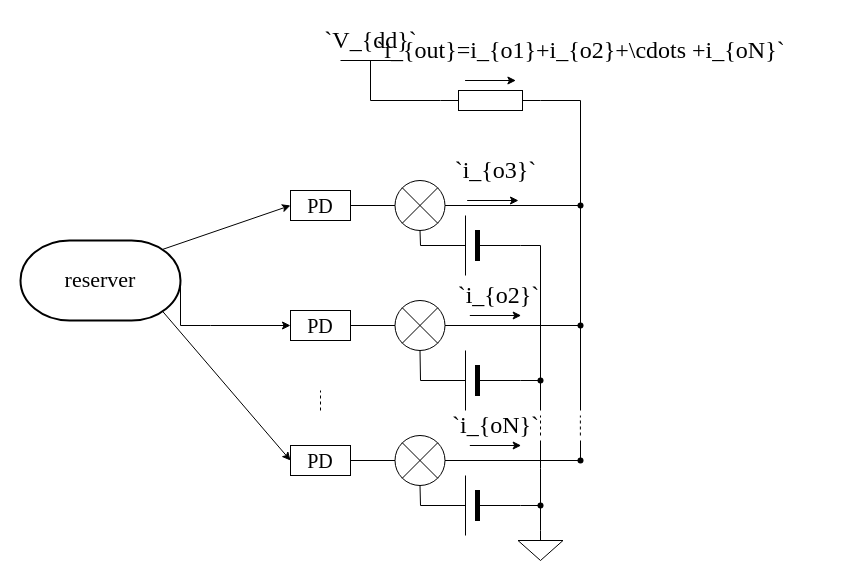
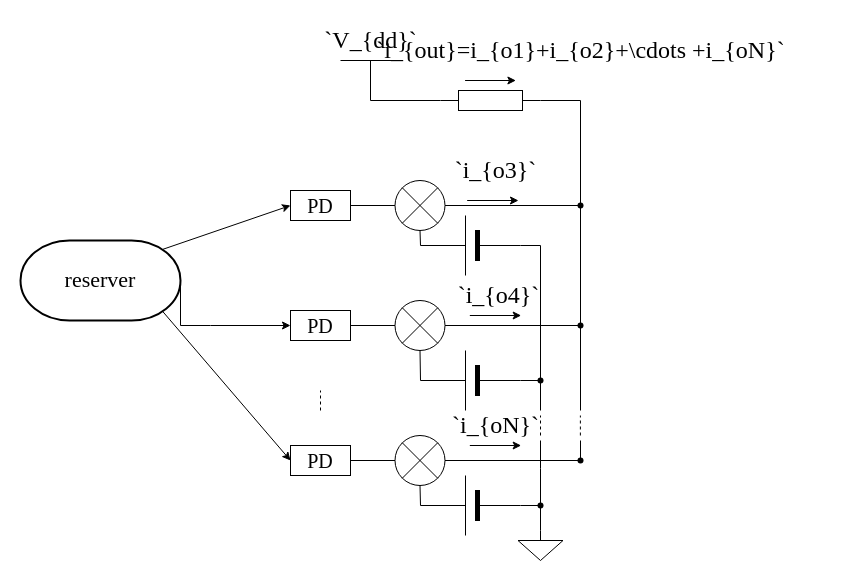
  <mxCell id="0" />
  <mxCell id="1" parent="0" />
  <mxCell id="2" style="edgeStyle=orthogonalEdgeStyle;shape=connector;rounded=0;orthogonalLoop=1;jettySize=auto;html=1;exitX=1;exitY=0.5;exitDx=0;exitDy=0;exitPerimeter=0;entryX=0;entryY=0.5;entryDx=0;entryDy=0;labelBackgroundColor=default;strokeColor=default;fontFamily=Helvetica;fontSize=20;fontColor=default;endArrow=classic;endFill=1;" parent="1" source="3" target="25" edge="1"><mxGeometry relative="1" as="geometry"><Array as="points"><mxPoint x="210" y="325" /><mxPoint x="210" y="325" /></Array></mxGeometry></mxCell>
  <mxCell id="3" value="&lt;font face=&quot;Times New Roman&quot; data-font-src=&quot;https://fonts.googleapis.com/css?family=Zen+Old+Mincho&quot; style=&quot;font-size: 22px;&quot;&gt;reserver&lt;/font&gt;" style="strokeWidth=2;html=1;shape=mxgraph.flowchart.terminator;whiteSpace=wrap;" parent="1" vertex="1"><mxGeometry x="20" y="240" width="160" height="80" as="geometry" /></mxCell>
  <mxCell id="4" style="edgeStyle=orthogonalEdgeStyle;shape=connector;rounded=0;orthogonalLoop=1;jettySize=auto;html=1;exitX=1;exitY=0.5;exitDx=0;exitDy=0;exitPerimeter=0;labelBackgroundColor=default;strokeColor=default;fontFamily=Helvetica;fontSize=17;fontColor=default;endArrow=none;endFill=0;" parent="1" source="6" target="16" edge="1"><mxGeometry relative="1" as="geometry" /></mxCell>
  <mxCell id="5" style="edgeStyle=orthogonalEdgeStyle;rounded=0;orthogonalLoop=1;jettySize=auto;html=1;exitX=0;exitY=0.5;exitDx=0;exitDy=0;exitPerimeter=0;entryX=1;entryY=0.5;entryDx=0;entryDy=0;fontSize=20;endArrow=none;endFill=0;" parent="1" source="6" target="23" edge="1"><mxGeometry relative="1" as="geometry" /></mxCell>
  <mxCell id="6" value="" style="verticalLabelPosition=bottom;shadow=0;dashed=0;align=center;html=1;verticalAlign=top;shape=mxgraph.electrical.abstract.multiplier;fontFamily=Helvetica;fontSize=17;fontColor=default;" parent="1" vertex="1"><mxGeometry x="394.5" y="180" width="50" height="50" as="geometry" /></mxCell>
  <mxCell id="7" style="edgeStyle=orthogonalEdgeStyle;shape=connector;rounded=0;orthogonalLoop=1;jettySize=auto;html=1;exitX=0.5;exitY=0;exitDx=0;exitDy=0;exitPerimeter=0;labelBackgroundColor=default;strokeColor=default;align=center;verticalAlign=middle;fontFamily=Helvetica;fontSize=11;fontColor=default;endArrow=none;endFill=0;" parent="1" source="8" target="47" edge="1"><mxGeometry relative="1" as="geometry" /></mxCell>
  <mxCell id="8" value="" style="pointerEvents=1;verticalLabelPosition=bottom;shadow=0;dashed=0;align=center;html=1;verticalAlign=top;shape=mxgraph.electrical.signal_sources.signal_ground;fontFamily=Helvetica;fontSize=17;fontColor=default;" parent="1" vertex="1"><mxGeometry x="517.5" y="530" width="45" height="30" as="geometry" /></mxCell>
  <mxCell id="9" style="edgeStyle=orthogonalEdgeStyle;shape=connector;rounded=0;orthogonalLoop=1;jettySize=auto;html=1;exitX=1;exitY=0.5;exitDx=0;exitDy=0;exitPerimeter=0;entryX=-0.089;entryY=0.579;entryDx=0;entryDy=0;entryPerimeter=0;labelBackgroundColor=default;strokeColor=default;fontFamily=Helvetica;fontSize=17;fontColor=default;endArrow=none;endFill=0;" parent="1" source="10" target="18" edge="1"><mxGeometry relative="1" as="geometry" /></mxCell>
  <mxCell id="10" value="" style="verticalLabelPosition=bottom;shadow=0;dashed=0;align=center;html=1;verticalAlign=top;shape=mxgraph.electrical.abstract.multiplier;fontFamily=Helvetica;fontSize=17;fontColor=default;" parent="1" vertex="1"><mxGeometry x="394.5" y="300" width="50" height="50" as="geometry" /></mxCell>
  <mxCell id="11" style="edgeStyle=orthogonalEdgeStyle;shape=connector;rounded=0;orthogonalLoop=1;jettySize=auto;html=1;exitX=1;exitY=0.5;exitDx=0;exitDy=0;exitPerimeter=0;entryX=-0.032;entryY=0.507;entryDx=0;entryDy=0;entryPerimeter=0;labelBackgroundColor=default;strokeColor=default;fontFamily=Helvetica;fontSize=17;fontColor=default;endArrow=none;endFill=0;" parent="1" source="12" target="19" edge="1"><mxGeometry relative="1" as="geometry" /></mxCell>
  <mxCell id="12" value="" style="verticalLabelPosition=bottom;shadow=0;dashed=0;align=center;html=1;verticalAlign=top;shape=mxgraph.electrical.abstract.multiplier;fontFamily=Helvetica;fontSize=17;fontColor=default;" parent="1" vertex="1"><mxGeometry x="394.5" y="435" width="50" height="50" as="geometry" /></mxCell>
  <mxCell id="13" style="edgeStyle=orthogonalEdgeStyle;shape=connector;rounded=0;orthogonalLoop=1;jettySize=auto;html=1;exitX=0;exitY=0.5;exitDx=0;exitDy=0;exitPerimeter=0;labelBackgroundColor=default;strokeColor=default;fontFamily=Helvetica;fontSize=17;fontColor=default;endArrow=none;endFill=0;entryX=0.568;entryY=1.021;entryDx=0;entryDy=0;entryPerimeter=0;" parent="1" source="14" target="16" edge="1"><mxGeometry relative="1" as="geometry"><mxPoint x="580" y="210" as="targetPoint" /><Array as="points"><mxPoint x="580" y="100" /></Array></mxGeometry></mxCell>
  <mxCell id="14" value="" style="pointerEvents=1;verticalLabelPosition=bottom;shadow=0;dashed=0;align=center;html=1;verticalAlign=top;shape=mxgraph.electrical.resistors.resistor_1;direction=west;fontFamily=Helvetica;fontSize=17;fontColor=default;" parent="1" vertex="1"><mxGeometry x="440" y="90" width="100" height="20" as="geometry" /></mxCell>
  <mxCell id="15" style="edgeStyle=orthogonalEdgeStyle;shape=connector;rounded=0;orthogonalLoop=1;jettySize=auto;html=1;entryX=1;entryY=0.5;entryDx=0;entryDy=0;entryPerimeter=0;labelBackgroundColor=default;strokeColor=default;fontFamily=Helvetica;fontSize=17;fontColor=default;endArrow=none;endFill=0;" parent="1" target="14" edge="1"><mxGeometry relative="1" as="geometry"><Array as="points"><mxPoint x="370" y="100" /></Array><mxPoint x="370" y="60" as="sourcePoint" /><mxPoint x="420" y="100" as="targetPoint" /></mxGeometry></mxCell>
  <mxCell id="16" value="" style="shape=waypoint;sketch=0;fillStyle=solid;size=6;pointerEvents=1;points=[];fillColor=none;resizable=0;rotatable=0;perimeter=centerPerimeter;snapToPoint=1;fontFamily=Helvetica;fontSize=11;fontColor=default;" parent="1" vertex="1"><mxGeometry x="560" y="185" width="40" height="40" as="geometry" /></mxCell>
  <mxCell id="17" style="edgeStyle=orthogonalEdgeStyle;shape=connector;rounded=0;orthogonalLoop=1;jettySize=auto;html=1;entryX=0.539;entryY=1.036;entryDx=0;entryDy=0;entryPerimeter=0;labelBackgroundColor=default;strokeColor=default;fontFamily=Helvetica;fontSize=17;fontColor=default;endArrow=none;endFill=0;" parent="1" source="18" target="16" edge="1"><mxGeometry relative="1" as="geometry" /></mxCell>
  <mxCell id="18" value="" style="shape=waypoint;sketch=0;fillStyle=solid;size=6;pointerEvents=1;points=[];fillColor=none;resizable=0;rotatable=0;perimeter=centerPerimeter;snapToPoint=1;fontFamily=Helvetica;fontSize=11;fontColor=default;" parent="1" vertex="1"><mxGeometry x="560" y="305" width="40" height="40" as="geometry" /></mxCell>
  <mxCell id="19" value="" style="shape=waypoint;sketch=0;fillStyle=solid;size=6;pointerEvents=1;points=[];fillColor=none;resizable=0;rotatable=0;perimeter=centerPerimeter;snapToPoint=1;fontFamily=Helvetica;fontSize=11;fontColor=default;" parent="1" vertex="1"><mxGeometry x="560" y="440" width="40" height="40" as="geometry" /></mxCell>
  <mxCell id="20" value="" style="endArrow=none;html=1;rounded=0;labelBackgroundColor=default;strokeColor=default;fontFamily=Helvetica;fontSize=11;fontColor=default;shape=connector;" parent="1" target="18" edge="1"><mxGeometry width="50" height="50" relative="1" as="geometry"><mxPoint x="580" y="410" as="sourcePoint" /><mxPoint x="570" y="340" as="targetPoint" /></mxGeometry></mxCell>
  <mxCell id="21" value="" style="endArrow=none;html=1;rounded=0;labelBackgroundColor=default;strokeColor=default;fontFamily=Helvetica;fontSize=11;fontColor=default;shape=connector;exitX=0.492;exitY=0.035;exitDx=0;exitDy=0;exitPerimeter=0;" parent="1" source="19" edge="1"><mxGeometry width="50" height="50" relative="1" as="geometry"><mxPoint x="560" y="390" as="sourcePoint" /><mxPoint x="580" y="440" as="targetPoint" /></mxGeometry></mxCell>
  <mxCell id="22" value="" style="endArrow=classic;html=1;rounded=0;labelBackgroundColor=default;strokeColor=default;fontFamily=Helvetica;fontSize=11;fontColor=default;shape=connector;" parent="1" edge="1"><mxGeometry x="-1" y="-4" width="50" height="50" relative="1" as="geometry"><mxPoint x="464.58" y="80" as="sourcePoint" /><mxPoint x="515.41" y="80" as="targetPoint" /><mxPoint as="offset" /></mxGeometry></mxCell>
  <mxCell id="23" value="&lt;span style=&quot;font-size: 20px;&quot;&gt;&lt;font data-font-src=&quot;https://fonts.googleapis.com/css?family=Zen+Old+Mincho&quot;&gt;PD&lt;/font&gt;&lt;/span&gt;" style="rounded=0;whiteSpace=wrap;html=1;fontFamily=Times New Roman;" parent="1" vertex="1"><mxGeometry x="290" y="190" width="60" height="30" as="geometry" /></mxCell>
  <mxCell id="24" style="edgeStyle=orthogonalEdgeStyle;shape=connector;rounded=0;orthogonalLoop=1;jettySize=auto;html=1;exitX=1;exitY=0.5;exitDx=0;exitDy=0;entryX=0;entryY=0.5;entryDx=0;entryDy=0;entryPerimeter=0;labelBackgroundColor=default;strokeColor=default;fontFamily=Helvetica;fontSize=20;fontColor=default;endArrow=none;endFill=0;" parent="1" source="25" target="10" edge="1"><mxGeometry relative="1" as="geometry" /></mxCell>
  <mxCell id="25" value="&lt;span style=&quot;font-size: 20px;&quot;&gt;&lt;font data-font-src=&quot;https://fonts.googleapis.com/css?family=Zen+Old+Mincho&quot;&gt;PD&lt;/font&gt;&lt;/span&gt;" style="rounded=0;whiteSpace=wrap;html=1;fontFamily=Times New Roman;" parent="1" vertex="1"><mxGeometry x="290" y="310" width="60" height="30" as="geometry" /></mxCell>
  <mxCell id="26" style="edgeStyle=orthogonalEdgeStyle;shape=connector;rounded=0;orthogonalLoop=1;jettySize=auto;html=1;exitX=1;exitY=0.5;exitDx=0;exitDy=0;entryX=0;entryY=0.5;entryDx=0;entryDy=0;entryPerimeter=0;labelBackgroundColor=default;strokeColor=default;fontFamily=Helvetica;fontSize=20;fontColor=default;endArrow=none;endFill=0;" parent="1" source="27" target="12" edge="1"><mxGeometry relative="1" as="geometry" /></mxCell>
  <mxCell id="27" value="&lt;span style=&quot;font-size: 20px;&quot;&gt;&lt;font data-font-src=&quot;https://fonts.googleapis.com/css?family=Zen+Old+Mincho&quot;&gt;PD&lt;/font&gt;&lt;/span&gt;" style="rounded=0;whiteSpace=wrap;html=1;fontFamily=Times New Roman;" parent="1" vertex="1"><mxGeometry x="290" y="445" width="60" height="30" as="geometry" /></mxCell>
  <mxCell id="28" value="" style="endArrow=classic;html=1;rounded=0;labelBackgroundColor=default;strokeColor=default;fontFamily=Helvetica;fontSize=11;fontColor=default;shape=connector;exitX=0.89;exitY=0.11;exitDx=0;exitDy=0;exitPerimeter=0;entryX=0;entryY=0.5;entryDx=0;entryDy=0;" parent="1" source="3" target="23" edge="1"><mxGeometry x="-1" y="-4" width="50" height="50" relative="1" as="geometry"><mxPoint x="230" y="339.71" as="sourcePoint" /><mxPoint x="280.24" y="339.71" as="targetPoint" /><mxPoint as="offset" /></mxGeometry></mxCell>
  <mxCell id="29" value="" style="endArrow=classic;html=1;rounded=0;labelBackgroundColor=default;strokeColor=default;fontFamily=Helvetica;fontSize=11;fontColor=default;shape=connector;exitX=0.89;exitY=0.89;exitDx=0;exitDy=0;exitPerimeter=0;entryX=0;entryY=0.5;entryDx=0;entryDy=0;" parent="1" source="3" target="27" edge="1"><mxGeometry x="-1" y="-4" width="50" height="50" relative="1" as="geometry"><mxPoint x="300.24" y="330" as="sourcePoint" /><mxPoint x="250" y="330" as="targetPoint" /><mxPoint as="offset" /></mxGeometry></mxCell>
  <mxCell id="30" value="" style="endArrow=none;dashed=1;html=1;rounded=0;labelBackgroundColor=default;strokeColor=default;fontFamily=Helvetica;fontSize=20;fontColor=default;shape=connector;" parent="1" edge="1"><mxGeometry x="-1" y="-100" width="50" height="50" relative="1" as="geometry"><mxPoint x="320" y="410" as="sourcePoint" /><mxPoint x="320" y="390" as="targetPoint" /><mxPoint as="offset" /></mxGeometry></mxCell>
  <mxCell id="31" value="" style="endArrow=none;dashed=1;html=1;rounded=0;labelBackgroundColor=default;strokeColor=default;fontFamily=Helvetica;fontSize=20;fontColor=default;shape=connector;" parent="1" edge="1"><mxGeometry x="-1" y="-100" width="50" height="50" relative="1" as="geometry"><mxPoint x="540" y="435" as="sourcePoint" /><mxPoint x="540" y="415" as="targetPoint" /><mxPoint as="offset" /></mxGeometry></mxCell>
  <mxCell id="32" value="" style="endArrow=none;dashed=1;html=1;rounded=0;labelBackgroundColor=default;strokeColor=default;fontFamily=Helvetica;fontSize=20;fontColor=default;shape=connector;" parent="1" edge="1"><mxGeometry x="-1" y="-100" width="50" height="50" relative="1" as="geometry"><mxPoint x="579.88" y="435" as="sourcePoint" /><mxPoint x="579.88" y="415" as="targetPoint" /><mxPoint as="offset" /></mxGeometry></mxCell>
  <mxCell id="33" value="" style="endArrow=none;html=1;rounded=0;fontFamily=Times New Roman;" parent="1" edge="1"><mxGeometry width="50" height="50" relative="1" as="geometry"><mxPoint x="340" y="60" as="sourcePoint" /><mxPoint x="400" y="60" as="targetPoint" /></mxGeometry></mxCell>
  <mxCell id="34" value="&lt;font style=&quot;font-size: 24px;&quot;&gt;&lt;font data-font-src=&quot;https://fonts.googleapis.com/css?family=Zen+Old+Mincho&quot;&gt;`V_{dd}`&lt;/font&gt;&lt;br&gt;&lt;/font&gt;" style="text;html=1;align=center;verticalAlign=middle;resizable=0;points=[];autosize=1;strokeColor=none;fillColor=none;fontSize=11;fontFamily=Times New Roman;fontColor=default;" parent="1" vertex="1"><mxGeometry x="310" y="20" width="120" height="40" as="geometry" /></mxCell>
  <mxCell id="35" value="&lt;span style=&quot;font-size: 24px;&quot;&gt;`i_{out}=i_{o1}+i_{o2}+\cdots +i_{oN}`&lt;/span&gt;" style="text;html=1;align=center;verticalAlign=middle;resizable=0;points=[];autosize=1;strokeColor=none;fillColor=none;fontSize=11;fontFamily=BKM-cmmi10;fontColor=default;" parent="1" vertex="1"><mxGeometry x="315" y="30" width="530" height="40" as="geometry" /></mxCell>
  <mxCell id="36" value="" style="verticalLabelPosition=bottom;shadow=0;dashed=0;align=center;fillColor=strokeColor;html=1;verticalAlign=top;strokeWidth=1;shape=mxgraph.electrical.miscellaneous.monocell_battery;direction=west;" parent="1" vertex="1"><mxGeometry x="420" y="350" width="100" height="60" as="geometry" /></mxCell>
  <mxCell id="37" style="edgeStyle=orthogonalEdgeStyle;rounded=0;orthogonalLoop=1;jettySize=auto;html=1;exitX=1;exitY=0.5;exitDx=0;exitDy=0;exitPerimeter=0;entryX=0.5;entryY=1;entryDx=0;entryDy=0;entryPerimeter=0;endArrow=none;endFill=0;" parent="1" source="36" target="10" edge="1"><mxGeometry relative="1" as="geometry" /></mxCell>
  <mxCell id="38" value="" style="verticalLabelPosition=bottom;shadow=0;dashed=0;align=center;fillColor=strokeColor;html=1;verticalAlign=top;strokeWidth=1;shape=mxgraph.electrical.miscellaneous.monocell_battery;direction=west;" parent="1" vertex="1"><mxGeometry x="420" y="215" width="100" height="60" as="geometry" /></mxCell>
  <mxCell id="39" style="edgeStyle=orthogonalEdgeStyle;rounded=0;orthogonalLoop=1;jettySize=auto;html=1;exitX=1;exitY=0.5;exitDx=0;exitDy=0;exitPerimeter=0;entryX=0.5;entryY=1;entryDx=0;entryDy=0;entryPerimeter=0;endArrow=none;endFill=0;" parent="1" source="38" target="6" edge="1"><mxGeometry relative="1" as="geometry" /></mxCell>
  <mxCell id="40" style="edgeStyle=orthogonalEdgeStyle;shape=connector;rounded=0;orthogonalLoop=1;jettySize=auto;html=1;labelBackgroundColor=default;strokeColor=default;align=center;verticalAlign=middle;fontFamily=Helvetica;fontSize=11;fontColor=default;endArrow=none;endFill=0;" parent="1" source="41" edge="1"><mxGeometry relative="1" as="geometry"><mxPoint x="540" y="410" as="targetPoint" /></mxGeometry></mxCell>
  <mxCell id="41" value="" style="shape=waypoint;sketch=0;fillStyle=solid;size=6;pointerEvents=1;points=[];fillColor=none;resizable=0;rotatable=0;perimeter=centerPerimeter;snapToPoint=1;fontFamily=Helvetica;fontSize=11;fontColor=default;" parent="1" vertex="1"><mxGeometry x="530" y="370" width="20" height="20" as="geometry" /></mxCell>
  <mxCell id="42" style="edgeStyle=orthogonalEdgeStyle;shape=connector;rounded=0;orthogonalLoop=1;jettySize=auto;html=1;exitX=0;exitY=0.5;exitDx=0;exitDy=0;exitPerimeter=0;entryX=0.667;entryY=-0.043;entryDx=0;entryDy=0;entryPerimeter=0;labelBackgroundColor=default;strokeColor=default;align=center;verticalAlign=middle;fontFamily=Helvetica;fontSize=11;fontColor=default;endArrow=none;endFill=0;" parent="1" source="38" target="41" edge="1"><mxGeometry relative="1" as="geometry" /></mxCell>
  <mxCell id="43" style="edgeStyle=orthogonalEdgeStyle;shape=connector;rounded=0;orthogonalLoop=1;jettySize=auto;html=1;exitX=0;exitY=0.5;exitDx=0;exitDy=0;exitPerimeter=0;entryX=0.048;entryY=0.362;entryDx=0;entryDy=0;entryPerimeter=0;labelBackgroundColor=default;strokeColor=default;align=center;verticalAlign=middle;fontFamily=Helvetica;fontSize=11;fontColor=default;endArrow=none;endFill=0;" parent="1" source="36" target="41" edge="1"><mxGeometry relative="1" as="geometry" /></mxCell>
  <mxCell id="44" value="" style="verticalLabelPosition=bottom;shadow=0;dashed=0;align=center;fillColor=strokeColor;html=1;verticalAlign=top;strokeWidth=1;shape=mxgraph.electrical.miscellaneous.monocell_battery;direction=west;" parent="1" vertex="1"><mxGeometry x="420" y="475" width="100" height="60" as="geometry" /></mxCell>
  <mxCell id="45" style="edgeStyle=orthogonalEdgeStyle;shape=connector;rounded=0;orthogonalLoop=1;jettySize=auto;html=1;exitX=1;exitY=0.5;exitDx=0;exitDy=0;exitPerimeter=0;entryX=0.5;entryY=1;entryDx=0;entryDy=0;entryPerimeter=0;labelBackgroundColor=default;strokeColor=default;align=center;verticalAlign=middle;fontFamily=Helvetica;fontSize=11;fontColor=default;endArrow=none;endFill=0;" parent="1" source="44" target="12" edge="1"><mxGeometry relative="1" as="geometry" /></mxCell>
  <mxCell id="46" style="edgeStyle=orthogonalEdgeStyle;shape=connector;rounded=0;orthogonalLoop=1;jettySize=auto;html=1;labelBackgroundColor=default;strokeColor=default;align=center;verticalAlign=middle;fontFamily=Helvetica;fontSize=11;fontColor=default;endArrow=none;endFill=0;" parent="1" source="47" edge="1"><mxGeometry relative="1" as="geometry"><mxPoint x="540" y="440" as="targetPoint" /></mxGeometry></mxCell>
  <mxCell id="47" value="" style="shape=waypoint;sketch=0;fillStyle=solid;size=6;pointerEvents=1;points=[];fillColor=none;resizable=0;rotatable=0;perimeter=centerPerimeter;snapToPoint=1;fontFamily=Helvetica;fontSize=11;fontColor=default;" parent="1" vertex="1"><mxGeometry x="530" y="495" width="20" height="20" as="geometry" /></mxCell>
  <mxCell id="48" style="edgeStyle=orthogonalEdgeStyle;shape=connector;rounded=0;orthogonalLoop=1;jettySize=auto;html=1;exitX=0;exitY=0.5;exitDx=0;exitDy=0;exitPerimeter=0;entryX=0.071;entryY=0.469;entryDx=0;entryDy=0;entryPerimeter=0;labelBackgroundColor=default;strokeColor=default;align=center;verticalAlign=middle;fontFamily=Helvetica;fontSize=11;fontColor=default;endArrow=none;endFill=0;" parent="1" source="44" target="47" edge="1"><mxGeometry relative="1" as="geometry" /></mxCell>
  <mxCell id="49" value="" style="endArrow=classic;html=1;rounded=0;labelBackgroundColor=default;strokeColor=default;fontFamily=Helvetica;fontSize=11;fontColor=default;shape=connector;" parent="1" edge="1"><mxGeometry x="-1" y="-4" width="50" height="50" relative="1" as="geometry"><mxPoint x="466.67" y="200" as="sourcePoint" /><mxPoint x="518" y="200" as="targetPoint" /><mxPoint as="offset" /></mxGeometry></mxCell>
  <mxCell id="50" value="&lt;span style=&quot;font-size: 24px;&quot;&gt;`i_{o3}`&lt;/span&gt;" style="text;html=1;align=center;verticalAlign=middle;resizable=0;points=[];autosize=1;strokeColor=none;fillColor=none;fontSize=11;fontFamily=BKM-cmmi10;fontColor=default;" parent="1" vertex="1"><mxGeometry x="430" y="150" width="130" height="40" as="geometry" /></mxCell>
  <mxCell id="51" value="" style="endArrow=classic;html=1;rounded=0;labelBackgroundColor=default;strokeColor=default;fontFamily=Helvetica;fontSize=11;fontColor=default;shape=connector;" parent="1" edge="1"><mxGeometry x="-1" y="-4" width="50" height="50" relative="1" as="geometry"><mxPoint x="469.34" y="315" as="sourcePoint" /><mxPoint x="520.67" y="315" as="targetPoint" /><mxPoint as="offset" /></mxGeometry></mxCell>
  <mxCell id="52" value="" style="endArrow=classic;html=1;rounded=0;labelBackgroundColor=default;strokeColor=default;fontFamily=Helvetica;fontSize=11;fontColor=default;shape=connector;" parent="1" edge="1"><mxGeometry x="-1" y="-4" width="50" height="50" relative="1" as="geometry"><mxPoint x="469.33" y="445" as="sourcePoint" /><mxPoint x="520.66" y="445" as="targetPoint" /><mxPoint as="offset" /></mxGeometry></mxCell>
- <mxCell id="53" value="&lt;span style=&quot;font-size: 24px;&quot;&gt;`i_{o2}`&lt;/span&gt;" style="text;html=1;align=center;verticalAlign=middle;resizable=0;points=[];autosize=1;strokeColor=none;fillColor=none;fontSize=11;fontFamily=BKM-cmmi10;fontColor=default;" parent="1" vertex="1"><mxGeometry x="432.5" y="275" width="130" height="40" as="geometry" /></mxCell>
+ <mxCell id="53" value="&lt;span style=&quot;font-size: 24px;&quot;&gt;`i_{o4}`&lt;/span&gt;" style="text;html=1;align=center;verticalAlign=middle;resizable=0;points=[];autosize=1;strokeColor=none;fillColor=none;fontSize=11;fontFamily=BKM-cmmi10;fontColor=default;" parent="1" vertex="1"><mxGeometry x="432.5" y="275" width="130" height="40" as="geometry" /></mxCell>
  <mxCell id="54" value="&lt;span style=&quot;font-size: 24px;&quot;&gt;`i_{oN}`&lt;/span&gt;" style="text;html=1;align=center;verticalAlign=middle;resizable=0;points=[];autosize=1;strokeColor=none;fillColor=none;fontSize=11;fontFamily=BKM-cmmi10;fontColor=default;" parent="1" vertex="1"><mxGeometry x="425" y="405" width="140" height="40" as="geometry" /></mxCell>
